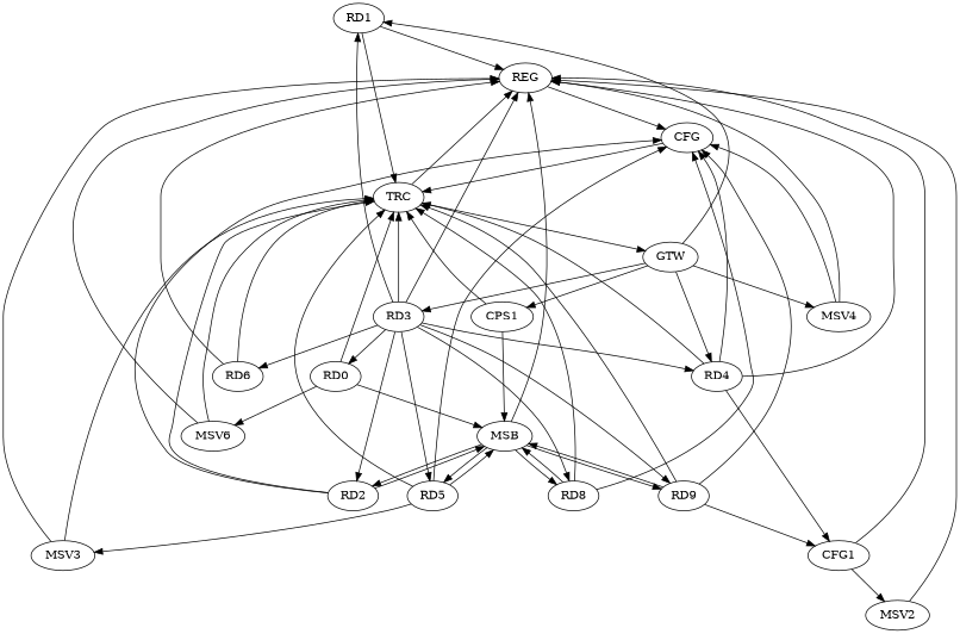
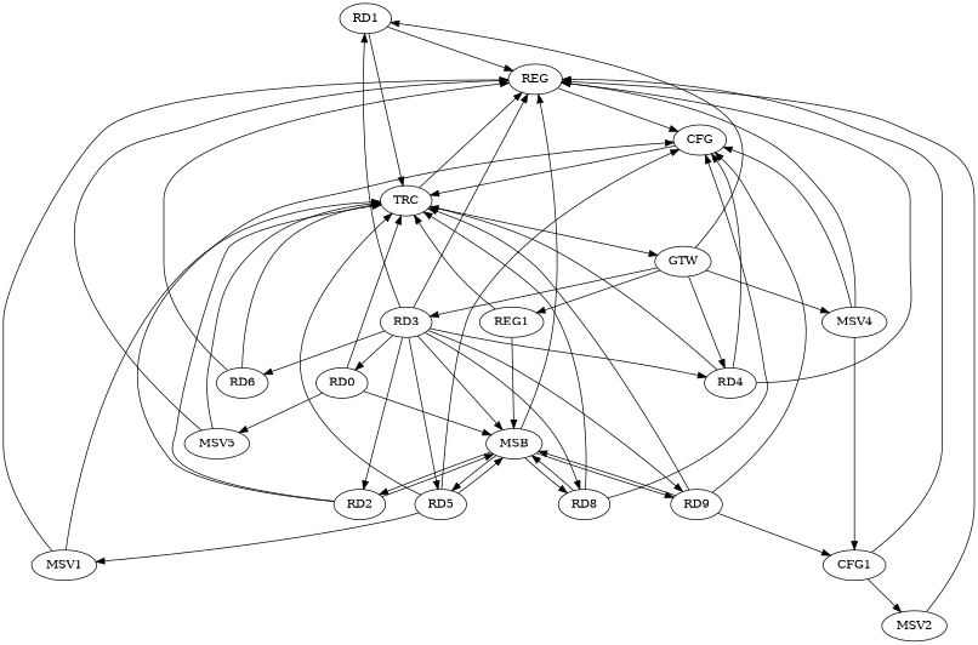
  strict digraph {
    n1 [label=RD1]
    n2 [label=REG]
    n3 [label=TRC]
    n4 [label=CFG]
    n5 [label=GTW]
    n6 [label=RD2]
    n7 [label=MSB]
    n8 [label=RD5]
    n9 [label=RD8]
    n10 [label=RD9]
    n11 [label=RD3]
    n12 [label=RD4]
    n13 [label=RD6]
    n14 [label=RD0]
-   n15 [label=MSV3]
-   n16 [label=MSV6]
+   n15 [label=MSV1]
+   n16 [label=MSV5]
    n17 [label=CFG1]
    n18 [label=MSV2]
-   n19 [label=CPS1]
+   n19 [label=REG1]
    n20 [label=MSV4]
    n1 -> n2
    n1 -> n3
    n2 -> n4
    n3 -> n2
    n3 -> n5
    n4 -> n3
    n5 -> n1
    n5 -> n11
    n5 -> n12
    n5 -> n19
    n5 -> n20
    n6 -> n3
    n6 -> n4
    n6 -> n7
    n7 -> n2
    n7 -> n6
    n7 -> n8
    n7 -> n9
    n7 -> n10
    n8 -> n3
    n8 -> n4
    n8 -> n7
    n8 -> n15
    n9 -> n3
    n9 -> n4
    n9 -> n7
    n10 -> n3
    n10 -> n4
    n10 -> n7
    n10 -> n17
    n11 -> n1
    n11 -> n2
-   n11 -> n3
+   n11 -> n7
    n11 -> n6
    n11 -> n8
    n11 -> n9
    n11 -> n10
    n11 -> n12
    n11 -> n13
    n11 -> n14
    n12 -> n2
    n12 -> n3
    n12 -> n4
    n13 -> n2
    n13 -> n3
    n14 -> n3
    n14 -> n7
    n14 -> n16
    n15 -> n2
    n15 -> n3
    n16 -> n2
    n16 -> n3
    n17 -> n2
    n17 -> n18
    n18 -> n2
    n19 -> n3
    n19 -> n7
    n20 -> n2
    n20 -> n4
-   n12 -> n17
+   n20 -> n17
  }
